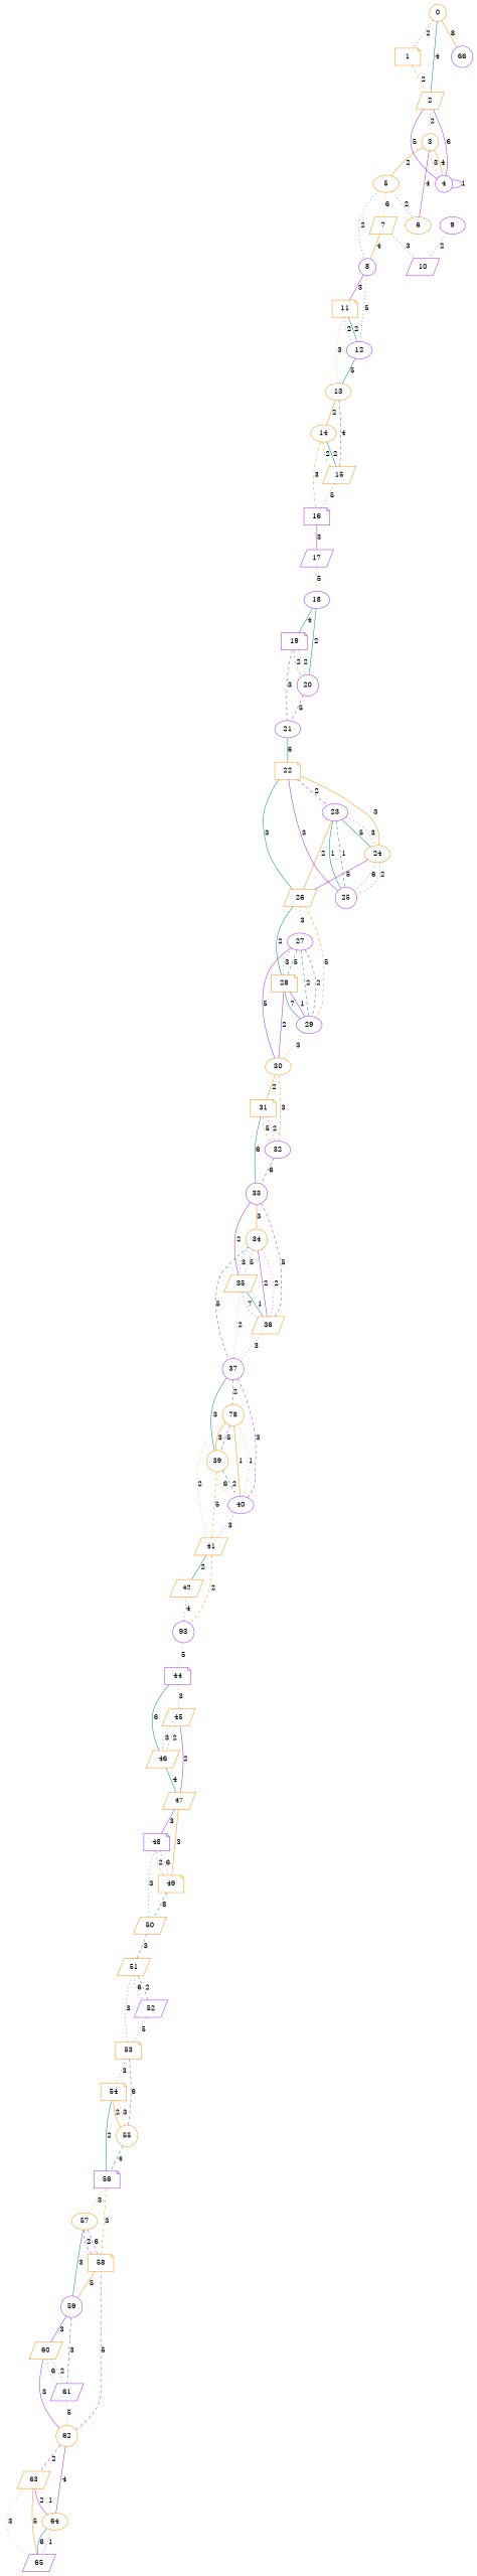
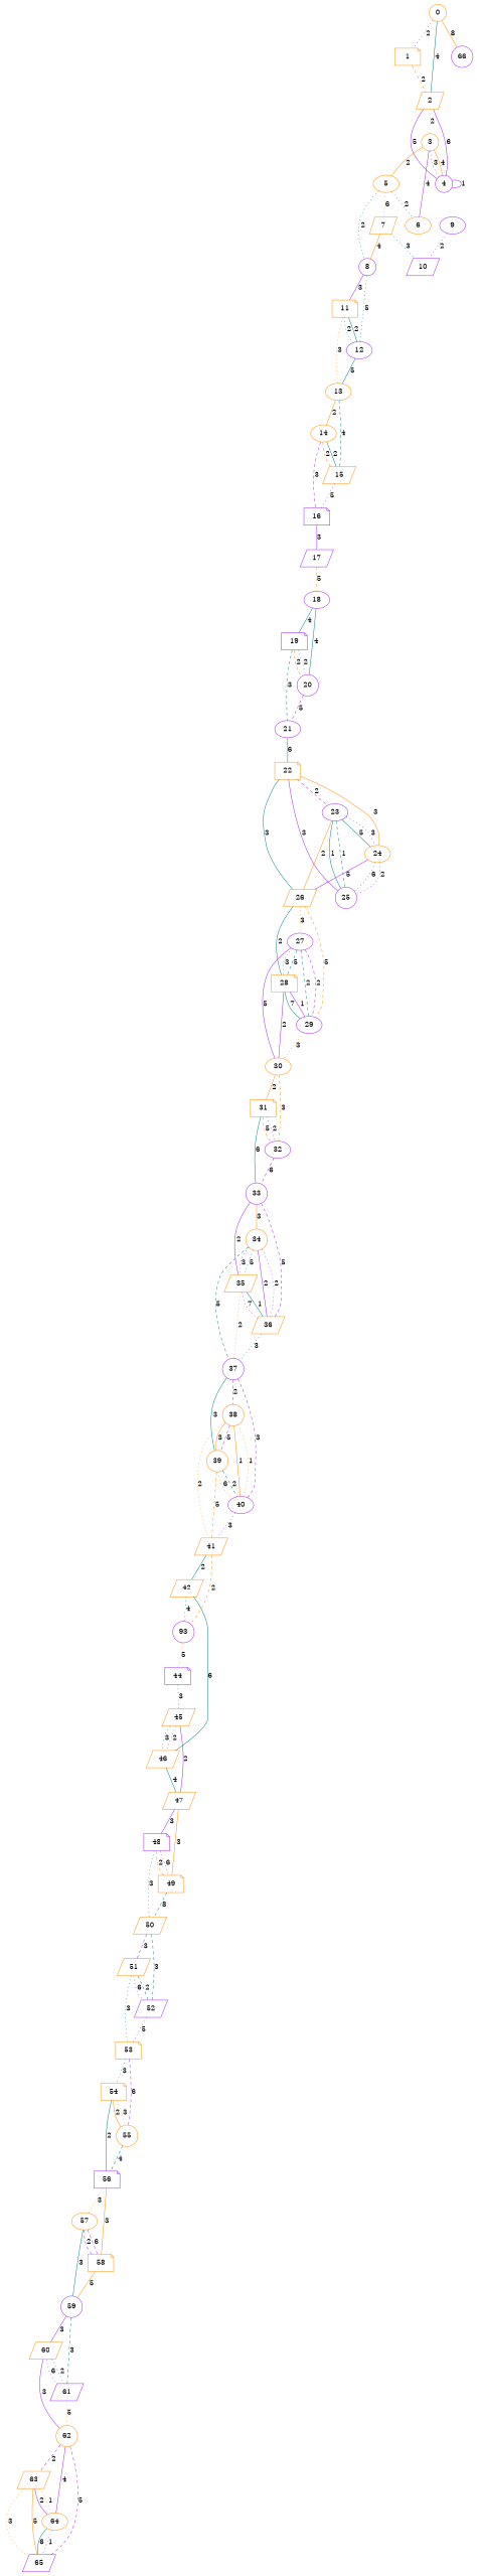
  graph {
    node [color=darkorange shape=parallelogram weight=1]
    edge [color=teal style=solid]
    0 [shape=circle]
    1 [shape=note]
    2
    66 [color=purple shape=circle weight=4]
    3 [shape=circle]
    4 [color=purple shape=circle weight=2]
    5 [shape=ellipse]
    6 [shape=ellipse]
    7
    8 [color=purple shape=circle]
    10 [color=purple]
    11 [shape=note]
    12 [color=purple shape=ellipse]
    9 [color=purple shape=ellipse]
    13 [shape=ellipse]
    14 [shape=ellipse]
    15
    16 [color=purple shape=note]
    17 [color=purple]
    18 [color=purple shape=ellipse]
    19 [color=purple shape=note]
    20 [color=purple shape=circle]
    21 [color=purple shape=ellipse]
    22 [shape=note]
    23 [color=purple shape=ellipse]
    24 [shape=ellipse]
    25 [color=purple shape=circle]
    26
    27 [color=purple shape=ellipse]
    28 [shape=note]
    29 [color=purple shape=ellipse]
    30 [shape=ellipse]
    31 [shape=note]
    32 [color=purple shape=ellipse weight=2]
    33 [color=purple shape=circle]
    34 [shape=circle]
    35
    36
    37 [color=purple shape=circle]
-   38 [shape=circle label=78]
+   38 [shape=circle]
    39 [shape=circle]
    40 [color=purple shape=ellipse]
    41
    42
    n45 [color=purple label=93 shape=circle]
    44 [color=purple shape=note]
    45 [weight=2]
    46
    47
    48 [color=purple shape=note]
    49 [shape=note]
    50
    51
    52 [color=purple]
    53 [shape=note]
    54 [shape=note weight=2]
    55 [shape=circle]
    56 [color=purple shape=note]
    57 [shape=ellipse]
    58 [shape=note]
    59 [color=purple shape=circle]
    60
    61 [color=purple]
    62 [shape=circle]
    63
    64 [shape=ellipse]
    65 [color=purple]
    0 -- 1 [color=purple label=2 style=dotted]
    0 -- 2 [label=4]
    0 -- 66 [color=darkorange label=8]
    1 -- 2 [color=darkorange label=2 style=dashed]
    2 -- 3 [color=darkorange label=2 style=dotted]
    2 -- 4 [color=purple label=5]
    2 -- 4 [color=purple label=6]
    3 -- 4 [color=purple label=3 style=dotted]
    3 -- 4 [color=darkorange label=4]
    3 -- 5 [color=darkorange label=2]
    3 -- 6 [color=purple label=4]
    4 -- 4 [color=purple label=1]
    5 -- 6 [label=2 style=dotted]
    5 -- 7 [color=darkorange label=6 style=dotted]
    5 -- 8 [label=2 style=dotted]
    7 -- 8 [color=darkorange label=4]
    7 -- 10 [label=3 style=dotted]
    8 -- 11 [color=purple label=3]
    8 -- 12 [label=5 style=dotted]
    11 -- 12 [label=2 style=dotted]
    11 -- 12 [label=2]
    11 -- 13 [color=darkorange label=3 style=dotted]
    12 -- 13 [label=5]
    9 -- 10 [color=purple label=2 style=dotted]
    13 -- 14 [color=darkorange label=2]
    13 -- 15 [label=4 style=dashed]
    14 -- 15 [color=darkorange label=2 style=dashed]
    14 -- 15 [label=2]
-   14 -- 16 [color=darkorange label=3 style=dashed]
+   14 -- 16 [color=purple label=3 style=dashed]
    15 -- 16 [color=purple label=5 style=dotted]
    16 -- 17 [color=purple label=3]
    17 -- 18 [color=darkorange label=5 style=dashed]
    18 -- 19 [label=4]
-   18 -- 20 [label=2]
+   18 -- 20 [label=4]
    19 -- 20 [color=darkorange label=2 style=dashed]
    19 -- 20 [label=2 style=dotted]
    19 -- 21 [label=3 style=dashed]
    20 -- 21 [color=purple label=5 style=dashed]
    21 -- 22 [label=6]
    22 -- 23 [color=purple label=2 style=dashed]
    22 -- 24 [color=darkorange label=3]
    22 -- 25 [color=purple label=3]
    22 -- 26 [label=3]
    23 -- 24 [label=5]
    23 -- 24 [color=purple label=3 style=dotted]
    23 -- 25 [label=1]
    23 -- 25 [label=1 style=dashed]
    23 -- 26 [color=darkorange label=2]
    24 -- 25 [label=6 style=dotted]
    24 -- 25 [color=purple label=2 style=dotted]
    24 -- 26 [color=purple label=5]
    26 -- 27 [color=darkorange label=3 style=dotted]
    26 -- 28 [label=2]
    26 -- 29 [color=darkorange label=5 style=dashed]
    27 -- 28 [label=3 style=dotted]
    27 -- 28 [label=5 style=dashed]
    27 -- 29 [label=2 style=dashed]
    27 -- 29 [color=purple label=2 style=dashed]
    27 -- 30 [color=purple label=5]
    28 -- 29 [color=purple label=1]
    28 -- 29 [label=7]
    28 -- 30 [color=purple label=2]
    29 -- 30 [color=darkorange label=3 style=dotted]
    30 -- 31 [color=darkorange label=2]
    30 -- 32 [color=darkorange label=3 style=dashed]
    31 -- 32 [color=darkorange label=5 style=dashed]
    31 -- 32 [color=purple label=2 style=dotted]
    31 -- 33 [label=6]
    32 -- 33 [color=purple label=6 style=dashed]
    33 -- 34 [color=darkorange label=3]
    33 -- 35 [color=purple label=2]
    33 -- 36 [color=purple label=5 style=dashed]
    34 -- 35 [color=purple label=3 style=dotted]
    34 -- 35 [label=5 style=dotted]
    34 -- 36 [color=purple label=2]
    34 -- 36 [color=purple label=2 style=dotted]
    34 -- 37 [label=5 style=dashed]
    35 -- 36 [label=1]
    35 -- 36 [color=purple label=7 style=dotted]
    35 -- 37 [color=darkorange label=2 style=dotted]
    36 -- 37 [label=3 style=dotted]
    37 -- 38 [color=purple label=2 style=dashed]
    37 -- 39 [label=3]
    37 -- 40 [color=purple label=3 style=dashed]
    38 -- 39 [color=darkorange label=3]
    38 -- 39 [color=purple label=5 style=dashed]
    38 -- 40 [color=darkorange label=1]
    38 -- 40 [color=darkorange label=1 style=dotted]
    38 -- 41 [color=darkorange label=2 style=dotted]
    39 -- 40 [label=2 style=dashed]
    39 -- 40 [color=darkorange label=6 style=dotted]
    39 -- 41 [color=darkorange label=5 style=dashed]
    40 -- 41 [color=purple label=3 style=dotted]
    41 -- 42 [label=2]
    41 -- n45 [color=darkorange label=2 style=dashed]
    42 -- n45 [label=4 style=dotted]
    n45 -- 44 [color=darkorange label=5 style=dotted]
    44 -- 45 [label=3 style=dotted]
-   44 -- 46 [label=6]
+   42 -- 46 [label=6]
    45 -- 46 [label=3 style=dotted]
    45 -- 46 [label=2 style=dotted]
    45 -- 47 [color=purple label=2]
    46 -- 47 [label=4]
    47 -- 48 [color=purple label=3]
    47 -- 49 [color=darkorange label=3]
    48 -- 49 [color=darkorange label=2 style=dashed]
    48 -- 49 [color=purple label=6 style=dotted]
    48 -- 50 [label=3 style=dotted]
    49 -- 50 [label=8 style=dashed]
    50 -- 51 [color=purple label=3 style=dashed]
+   50 -- 52 [label=3 style=dashed]
    51 -- 52 [color=purple label=6 style=dotted]
    51 -- 52 [label=2 style=dashed]
    51 -- 53 [label=3 style=dotted]
    52 -- 53 [color=purple label=5 style=dotted]
    53 -- 54 [label=3 style=dotted]
    53 -- 55 [color=purple label=6 style=dashed]
    54 -- 55 [color=darkorange label=2]
    54 -- 55 [color=darkorange label=3 style=dotted]
    54 -- 56 [label=2]
    55 -- 56 [label=4 style=dashed]
    56 -- 57 [color=darkorange label=3 style=dotted]
-   56 -- 58 [color=darkorange label=3 style=dashed]
+   56 -- 58 [color=darkorange label=3]
    57 -- 58 [color=purple label=2 style=dashed]
    57 -- 58 [color=purple label=6 style=dashed]
    57 -- 59 [label=3]
    58 -- 59 [color=darkorange label=5]
    59 -- 60 [color=purple label=3]
    59 -- 61 [label=3 style=dashed]
    60 -- 61 [label=2 style=dotted]
    60 -- 61 [color=purple label=6 style=dotted]
    60 -- 62 [color=purple label=3]
    61 -- 62 [color=darkorange label=5 style=dotted]
    62 -- 63 [color=purple label=2 style=dashed]
    62 -- 64 [color=purple label=4]
-   62 -- 58 [color=purple label=5 style=dashed]
+   62 -- 65 [color=purple label=5 style=dashed]
    63 -- 64 [color=purple label=2]
    63 -- 64 [color=darkorange label=1 style=dotted]
    63 -- 65 [color=darkorange label=3 style=dotted]
    63 -- 65 [color=darkorange label=5]
    64 -- 65 [color=purple label=1 style=dotted]
    64 -- 65 [label=6]
  }
